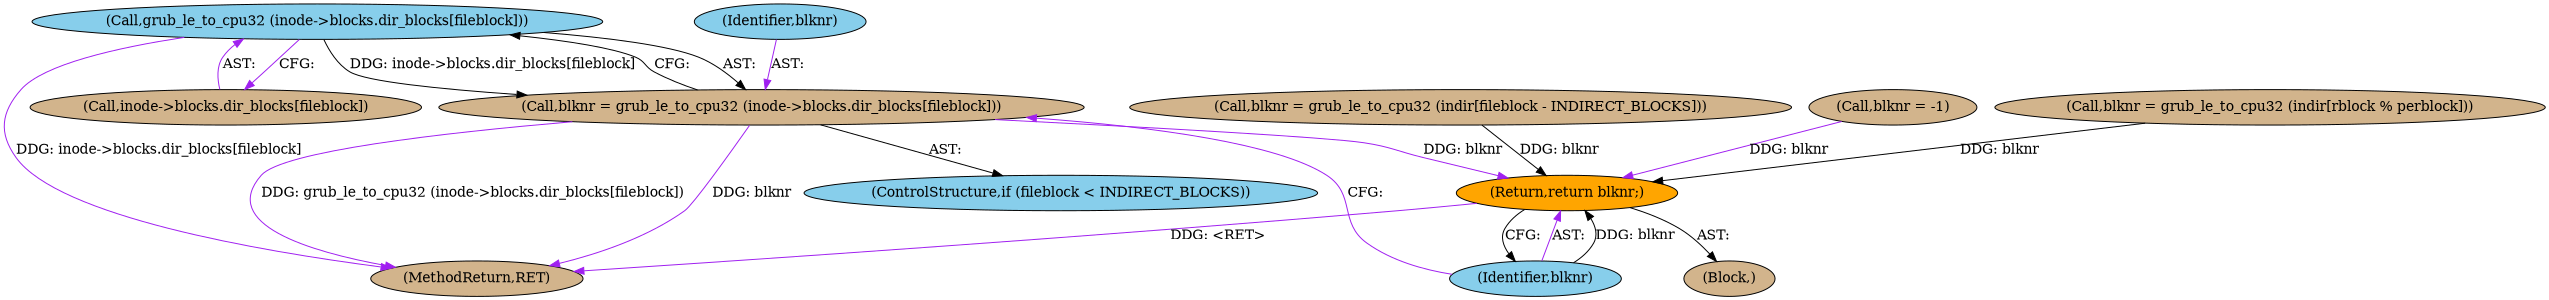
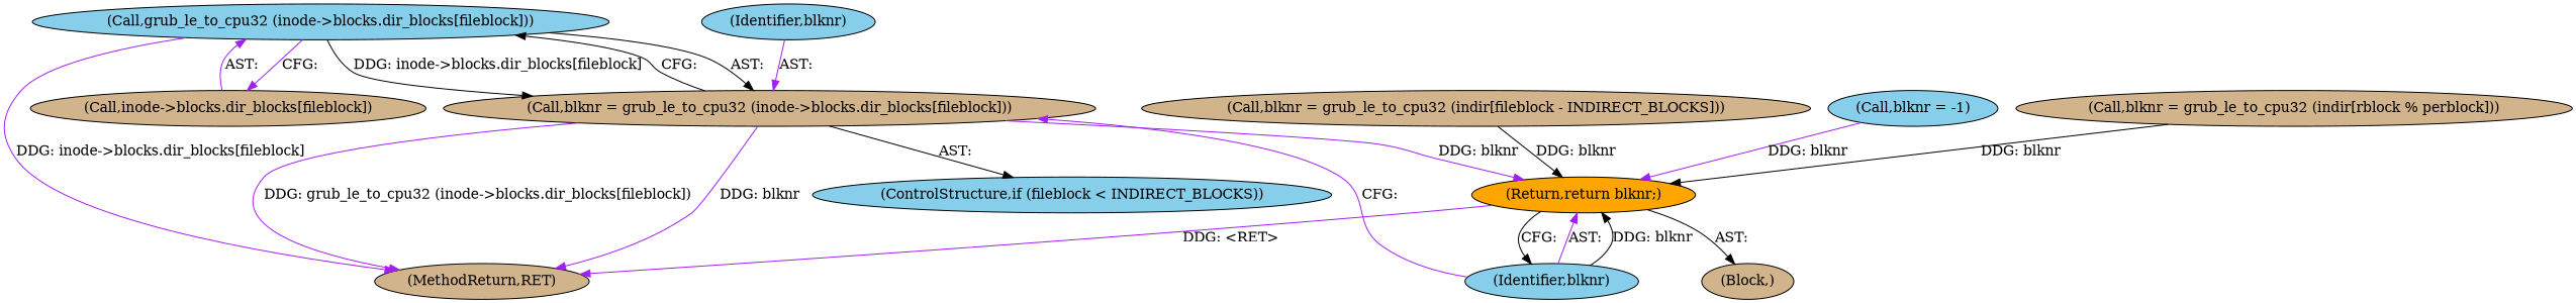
  digraph {
    node [fillcolor=tan style=filled]
    edge [color=purple]
    n1 [fillcolor=skyblue label="(Call,grub_le_to_cpu32 (inode->blocks.dir_blocks[fileblock]))"]
    n2 [label="(Call,blknr = grub_le_to_cpu32 (inode->blocks.dir_blocks[fileblock]))"]
    n3 [label="(Call,inode->blocks.dir_blocks[fileblock])"]
    n4 [label="(MethodReturn,RET)"]
    n5 [fillcolor=orange label="(Return,return blknr;)"]
    n6 [fillcolor=skyblue label="(ControlStructure,if (fileblock < INDIRECT_BLOCKS))"]
    n7 [label="(Block,)"]
    n8 [fillcolor=skyblue label="(Identifier,blknr)"]
    n9 [fillcolor=skyblue label="(Identifier,blknr)"]
    n10 [label="(Call,blknr = grub_le_to_cpu32 (indir[fileblock - INDIRECT_BLOCKS]))"]
-   n11 [label="(Call,blknr = -1)"]
+   n11 [fillcolor=skyblue label="(Call,blknr = -1)"]
    n12 [label="(Call,blknr = grub_le_to_cpu32 (indir[rblock % perblock]))"]
    n1 -> n2 [color=black label="AST: "]
    n1 -> n2 [color=black label="DDG: inode->blocks.dir_blocks[fileblock]"]
    n1 -> n3 [label="CFG: "]
    n1 -> n4 [label="DDG: inode->blocks.dir_blocks[fileblock]"]
    n2 -> n1 [color=black label="CFG: "]
    n2 -> n4 [label="DDG: grub_le_to_cpu32 (inode->blocks.dir_blocks[fileblock])"]
    n2 -> n4 [label="DDG: blknr"]
    n2 -> n5 [label="DDG: blknr"]
    n2 -> n6 [color=black label="AST: "]
    n3 -> n1 [label="AST: "]
    n5 -> n4 [label="DDG: <RET>"]
    n5 -> n7 [color=black label="AST: "]
    n5 -> n8 [color=black label="CFG: "]
    n8 -> n2 [label="CFG: "]
    n8 -> n5 [label="AST: "]
    n8 -> n5 [color=black label="DDG: blknr"]
    n9 -> n2 [label="AST: "]
    n10 -> n5 [color=black label="DDG: blknr"]
    n11 -> n5 [label="DDG: blknr"]
    n12 -> n5 [color=black label="DDG: blknr"]
  }
